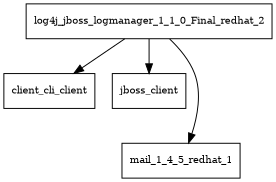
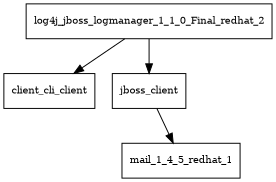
  digraph {
    node [fontsize=10.0 shape=box]
    n1 [label=client_cli_client]
    log4j_jboss_logmanager_1_1_0_Final_redhat_2
    jboss_client
    mail_1_4_5_redhat_1
    log4j_jboss_logmanager_1_1_0_Final_redhat_2 -> n1
    log4j_jboss_logmanager_1_1_0_Final_redhat_2 -> jboss_client
-   log4j_jboss_logmanager_1_1_0_Final_redhat_2 -> mail_1_4_5_redhat_1
+   jboss_client -> mail_1_4_5_redhat_1
  }
